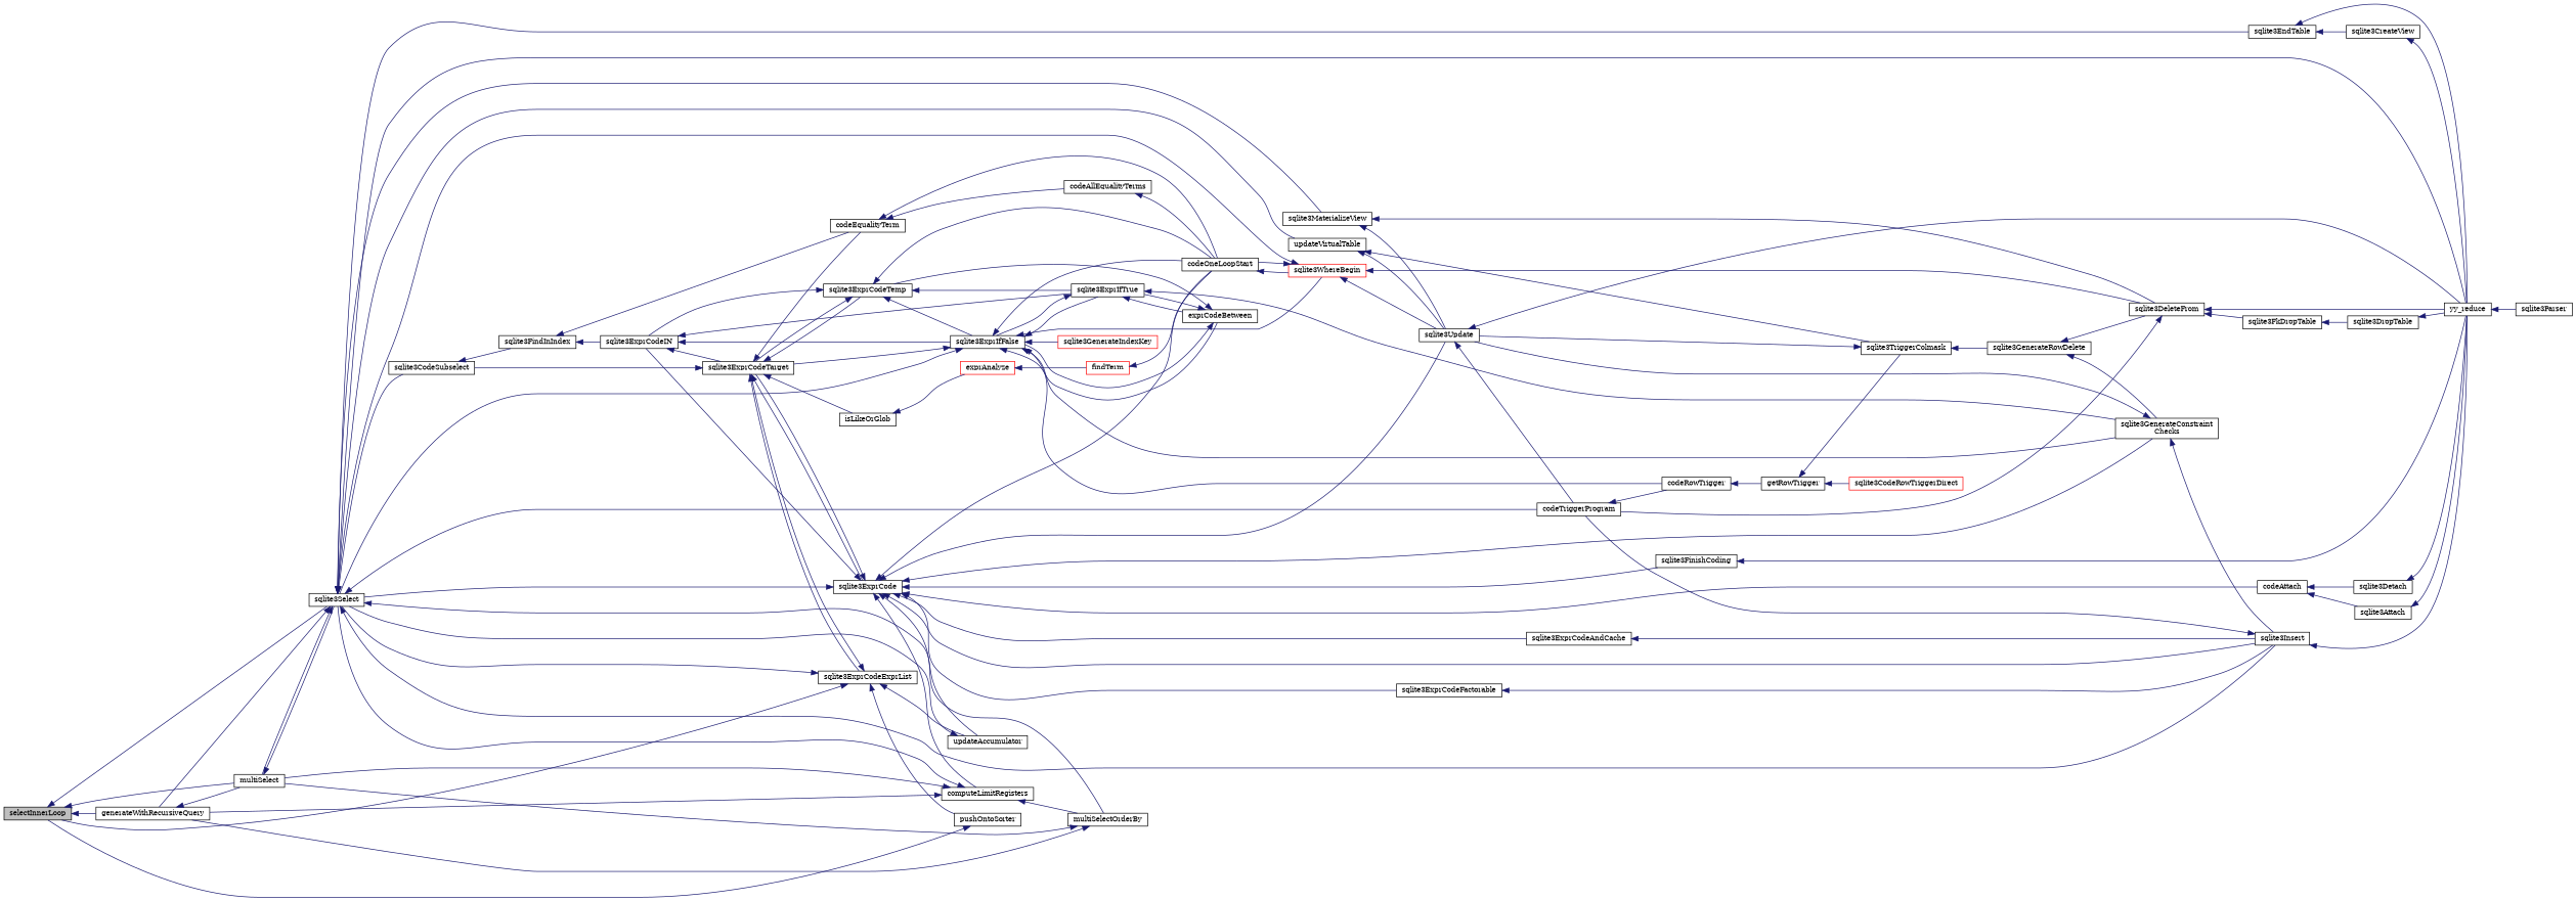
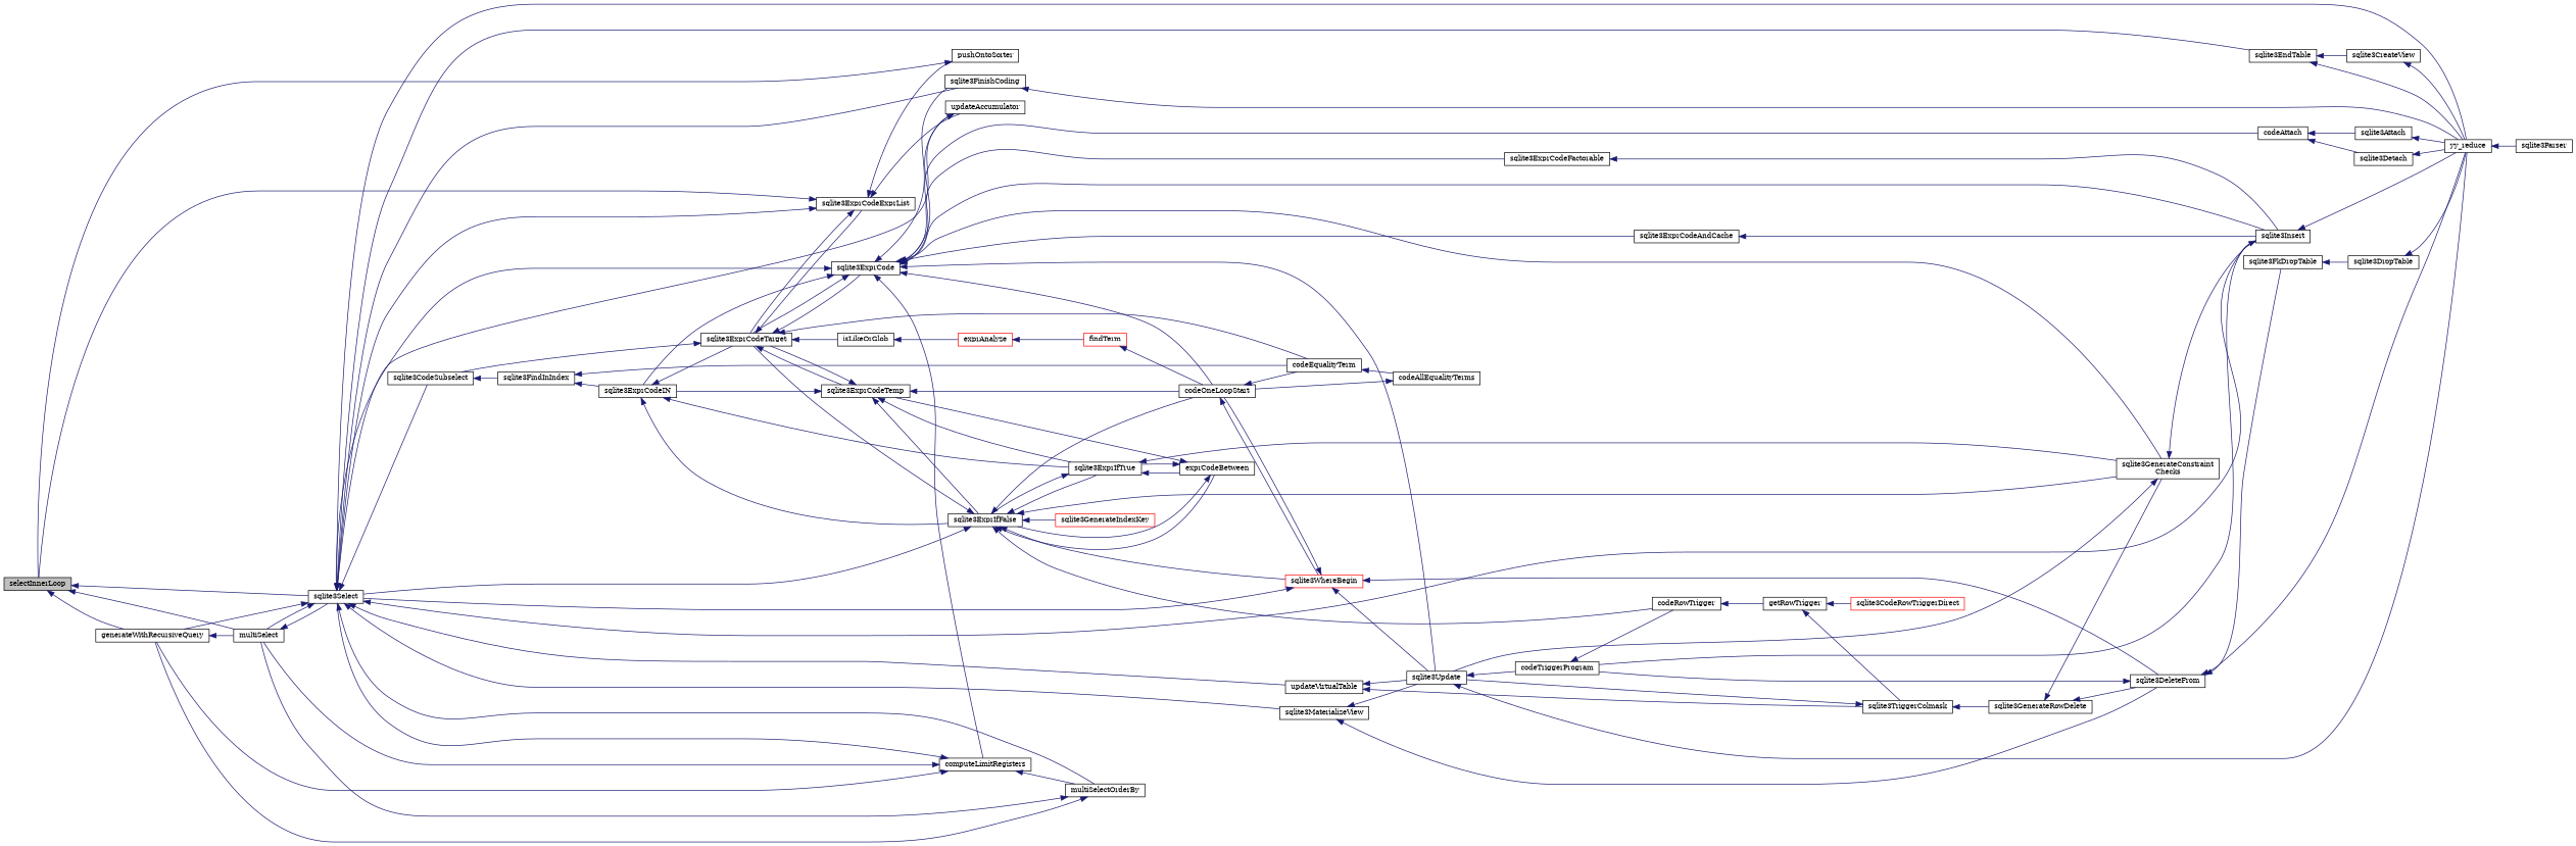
  digraph {
    fontname="DejaVu Serif"
    rankdir=LR
    node [color=black fillcolor=white fontname="DejaVu Serif" fontsize=10 shape=record style=filled]
    edge [color=midnightblue dir=back fontname="DejaVu Serif" fontsize=10 labelfontname=FreeSans labelfontsize=10 style=solid]
    n1 [fillcolor=grey75 fontcolor=black height=0.2 label=selectInnerLoop width=0.4]
    n2 [height=0.2 label=generateWithRecursiveQuery width=0.4]
    n3 [height=0.2 label=multiSelect width=0.4]
    n4 [height=0.2 label=sqlite3Select width=0.4]
    n5 [height=0.2 label=sqlite3CodeSubselect width=0.4]
    n6 [height=0.2 label=sqlite3Insert width=0.4]
    n7 [height=0.2 label=codeTriggerProgram width=0.4]
    n8 [height=0.2 label=yy_reduce width=0.4]
    n9 [height=0.2 label=multiSelectOrderBy width=0.4]
    n10 [height=0.2 label=sqlite3EndTable width=0.4]
    n11 [height=0.2 label=sqlite3MaterializeView width=0.4]
    n12 [height=0.2 label=updateVirtualTable width=0.4]
    n13 [height=0.2 label=sqlite3FindInIndex width=0.4]
    n14 [height=0.2 label=codeRowTrigger width=0.4]
    n15 [height=0.2 label=sqlite3Parser width=0.4]
    n16 [height=0.2 label=sqlite3CreateView width=0.4]
    n17 [height=0.2 label=sqlite3Update width=0.4]
    n18 [height=0.2 label=sqlite3DeleteFrom width=0.4]
    n19 [height=0.2 label=sqlite3TriggerColmask width=0.4]
    n20 [height=0.2 label=sqlite3ExprCodeIN width=0.4]
    n21 [height=0.2 label=codeEqualityTerm width=0.4]
    n22 [height=0.2 label=sqlite3ExprCodeTarget width=0.4]
    n23 [height=0.2 label=sqlite3ExprCodeTemp width=0.4]
    n24 [height=0.2 label=sqlite3ExprCode width=0.4]
    n25 [height=0.2 label=sqlite3ExprCodeExprList width=0.4]
    n26 [height=0.2 label=isLikeOrGlob width=0.4]
    n27 [height=0.2 label=sqlite3ExprIfTrue width=0.4]
    n28 [height=0.2 label=sqlite3ExprIfFalse width=0.4]
    n29 [height=0.2 label=codeOneLoopStart width=0.4]
    n30 [height=0.2 label=codeAllEqualityTerms width=0.4]
    n31 [height=0.2 label=exprCodeBetween width=0.4]
    n32 [height=0.2 label="sqlite3GenerateConstraint\lChecks" width=0.4]
    n33 [color=red height=0.2 label=sqlite3GenerateIndexKey width=0.4]
    n34 [color=red height=0.2 label=sqlite3WhereBegin width=0.4]
    n35 [height=0.2 label=sqlite3ExprCodeFactorable width=0.4]
    n36 [height=0.2 label=sqlite3ExprCodeAndCache width=0.4]
    n37 [height=0.2 label=codeAttach width=0.4]
    n38 [height=0.2 label=sqlite3FinishCoding width=0.4]
    n39 [height=0.2 label=computeLimitRegisters width=0.4]
    n40 [height=0.2 label=updateAccumulator width=0.4]
    n41 [height=0.2 label=pushOntoSorter width=0.4]
    n42 [color=red height=0.2 label=exprAnalyze width=0.4]
    n43 [height=0.2 label=getRowTrigger width=0.4]
    n44 [color=red height=0.2 label=sqlite3CodeRowTriggerDirect width=0.4]
    n45 [height=0.2 label=sqlite3GenerateRowDelete width=0.4]
    n46 [height=0.2 label=sqlite3FkDropTable width=0.4]
    n47 [height=0.2 label=sqlite3DropTable width=0.4]
    n48 [height=0.2 label=sqlite3Detach width=0.4]
    n49 [height=0.2 label=sqlite3Attach width=0.4]
    n50 [color=red height=0.2 label=findTerm width=0.4]
    n1 -> n2
    n1 -> n3
    n1 -> n4
    n2 -> n3
    n3 -> n4
    n4 -> n2
    n4 -> n3
    n4 -> n5
    n4 -> n6
-   n4 -> n7
+   n4 -> n38
    n4 -> n8
    n4 -> n9
    n4 -> n10
    n4 -> n11
    n4 -> n12
    n5 -> n13
    n6 -> n7
    n6 -> n8
    n7 -> n14
    n8 -> n15
    n9 -> n2
    n9 -> n3
    n10 -> n8
    n10 -> n16
    n11 -> n17
    n11 -> n18
    n12 -> n17
    n12 -> n19
    n13 -> n20
    n13 -> n21
    n14 -> n43
    n16 -> n8
    n17 -> n7
    n17 -> n8
    n18 -> n7
    n18 -> n8
    n18 -> n46
    n19 -> n17
    n19 -> n45
    n20 -> n22
    n20 -> n27
    n20 -> n28
-   n21 -> n29
+   n29 -> n21
    n21 -> n30
    n22 -> n5
    n22 -> n21
    n22 -> n23
    n22 -> n24
    n22 -> n25
    n22 -> n26
    n23 -> n20
    n23 -> n22
    n23 -> n27
    n23 -> n28
    n23 -> n29
    n24 -> n4
    n24 -> n6
    n24 -> n17
    n24 -> n20
    n24 -> n22
    n24 -> n29
    n24 -> n32
    n24 -> n35
    n24 -> n36
    n24 -> n37
    n24 -> n38
    n24 -> n39
    n24 -> n40
    n25 -> n1
    n25 -> n4
    n25 -> n22
    n25 -> n40
    n25 -> n41
    n26 -> n42
    n27 -> n28
    n27 -> n31
    n27 -> n32
    n28 -> n4
    n28 -> n14
    n28 -> n22
    n28 -> n27
    n28 -> n29
    n28 -> n31
    n28 -> n32
    n28 -> n33
    n28 -> n34
    n29 -> n34
    n30 -> n29
    n31 -> n23
    n31 -> n27
    n31 -> n28
    n32 -> n6
    n32 -> n17
    n34 -> n4
    n34 -> n17
    n34 -> n18
    n34 -> n29
    n35 -> n6
    n36 -> n6
    n37 -> n48
    n37 -> n49
    n38 -> n8
    n39 -> n2
    n39 -> n3
    n39 -> n4
    n39 -> n9
    n40 -> n4
    n41 -> n1
    n42 -> n50
    n43 -> n19
    n43 -> n44
    n45 -> n18
    n45 -> n32
    n46 -> n47
    n47 -> n8
    n48 -> n8
    n49 -> n8
    n50 -> n29
  }
